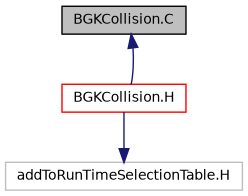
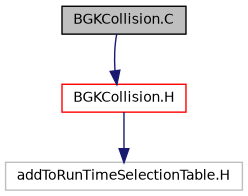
  digraph {
    node [fontname=Helvetica fontsize=10 shape=record]
    edge [color=midnightblue fontname=Helvetica fontsize=10 labelfontname=Helvetica labelfontsize=10 style=solid]
    n1 [color=black fillcolor=grey75 fontcolor=black height=0.2 label="BGKCollision.C" style=filled width=0.4]
    n2 [color=red height=0.2 label="BGKCollision.H" width=0.4]
    n3 [color=grey75 height=0.2 label="addToRunTimeSelectionTable.H" width=0.4]
-   n2 -> n1
+   n1 -> n2
    n2 -> n3
  }
